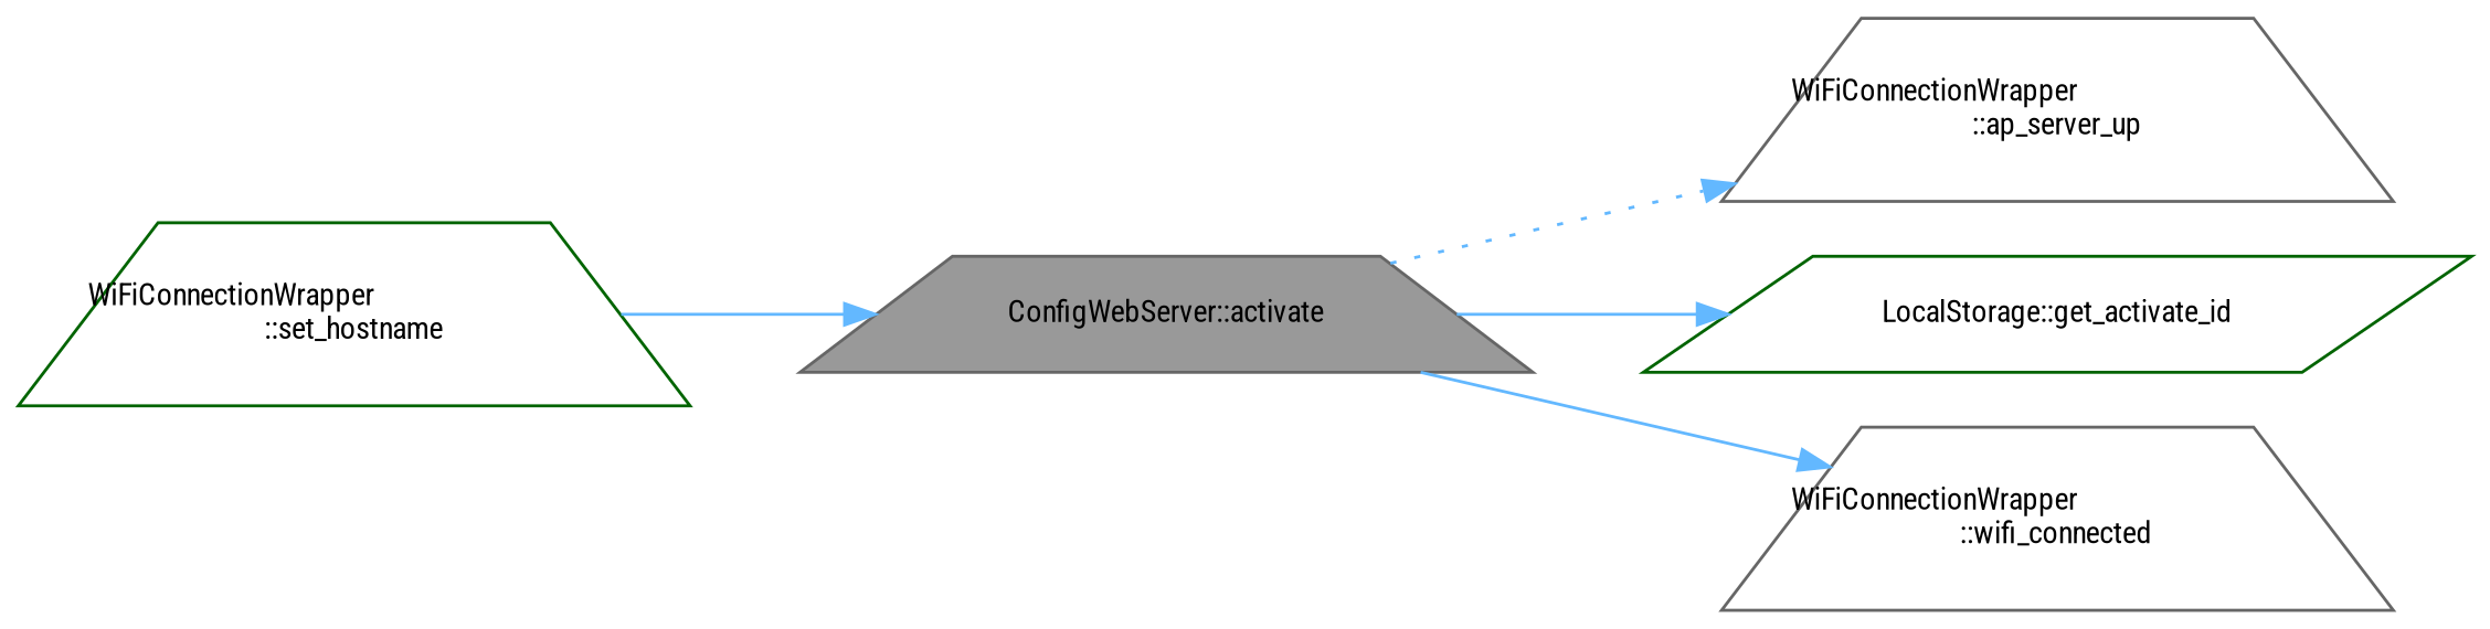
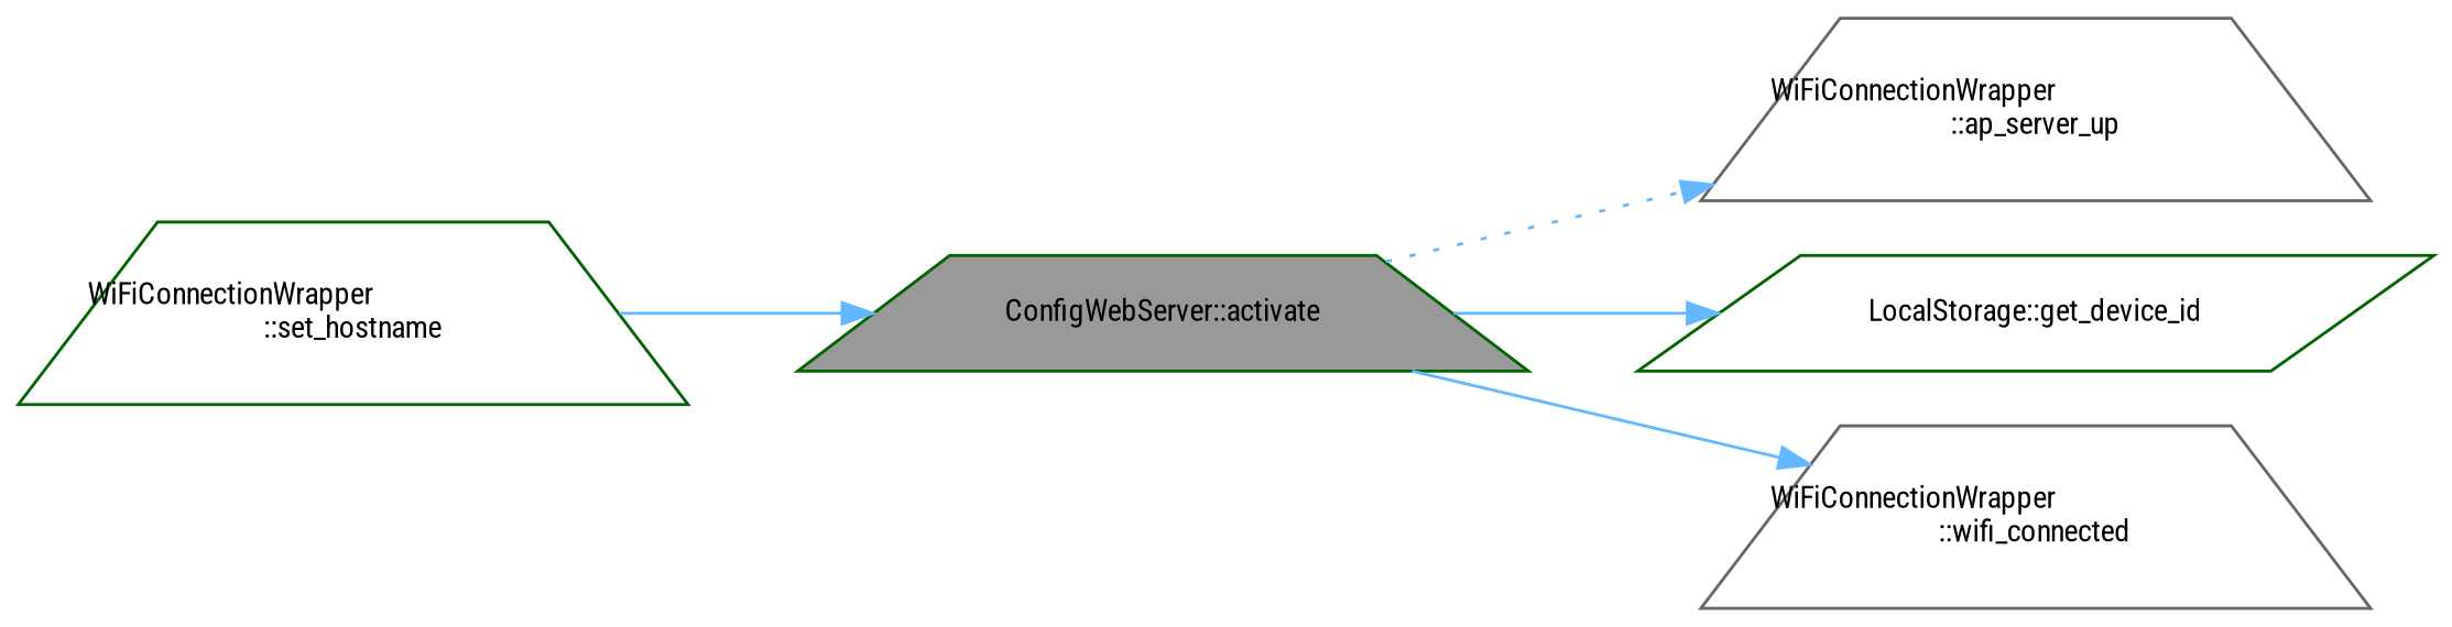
  digraph {
    fontname="Roboto Condensed"
    rankdir=LR
    node [color=darkgreen fillcolor=white fontname="Roboto Condensed" fontsize=10 shape=trapezium style=filled]
    edge [color=steelblue1 fontname="Roboto Condensed" fontsize=10 labelfontname=Helvetica labelfontsize=10 style=solid]
-   n1 [color=gray40 fillcolor=grey60 fontcolor=black height=0.2 label="ConfigWebServer::activate" width=0.4]
+   n1 [fillcolor=grey60 fontcolor=black height=0.2 label="ConfigWebServer::activate" width=0.4]
    n2 [color=gray40 height=0.2 label="WiFiConnectionWrapper\l::ap_server_up" width=0.4]
-   n3 [height=0.2 label="LocalStorage::get_activate_id" shape=parallelogram width=0.4]
+   n3 [height=0.2 label="LocalStorage::get_device_id" shape=parallelogram width=0.4]
    n4 [color=gray40 height=0.2 label="WiFiConnectionWrapper\l::wifi_connected" width=0.4]
    n5 [height=0.2 label="WiFiConnectionWrapper\l::set_hostname" width=0.4]
    n1 -> n2 [style=dotted]
    n1 -> n3
    n1 -> n4
    n5 -> n1
  }
